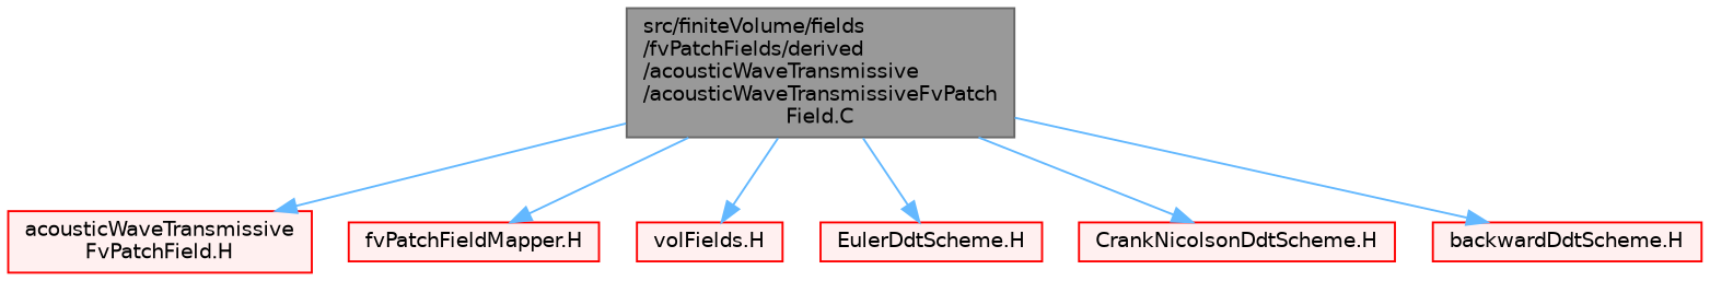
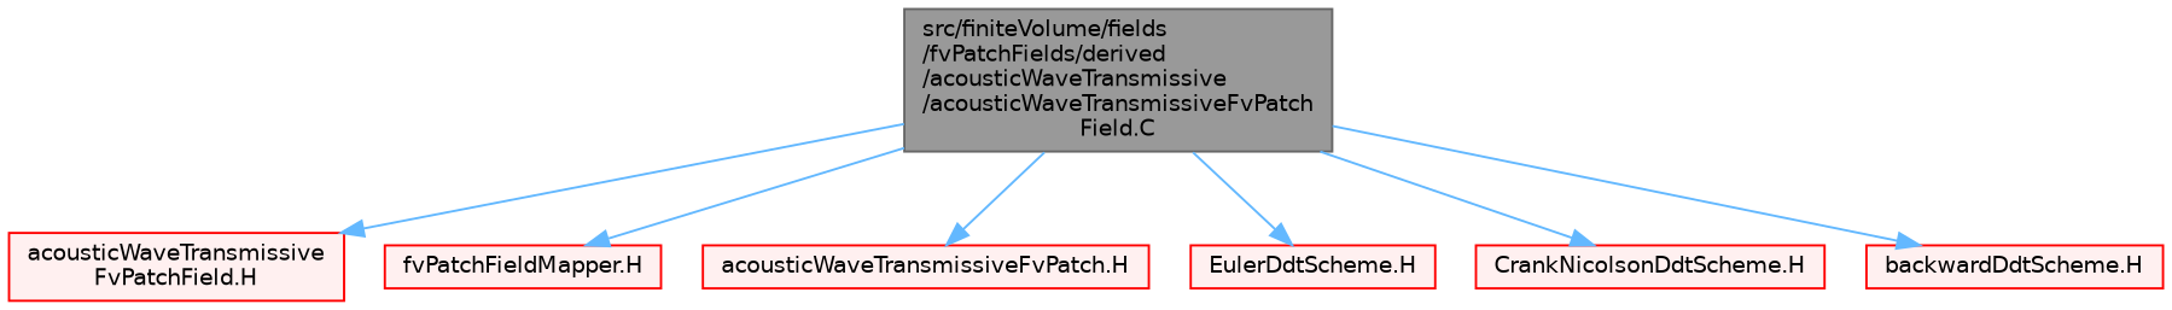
  digraph {
    node [color=red fillcolor="#FFF0F0" fontname=Helvetica fontsize=10 shape=box style=filled]
    edge [color=steelblue1 fontname=Helvetica fontsize=10 labelfontname=Helvetica labelfontsize=10 style=solid]
    n1 [color=gray40 fillcolor=grey60 fontcolor=black height=0.2 label="src/finiteVolume/fields\l/fvPatchFields/derived\l/acousticWaveTransmissive\l/acousticWaveTransmissiveFvPatch\lField.C" width=0.4]
    n2 [height=0.2 label="acousticWaveTransmissive\lFvPatchField.H" width=0.4]
    n3 [height=0.2 label="fvPatchFieldMapper.H" width=0.4]
-   n4 [height=0.2 label="volFields.H" width=0.4]
+   n4 [height=0.2 label="acousticWaveTransmissiveFvPatch.H" width=0.4]
    n5 [height=0.2 label="EulerDdtScheme.H" width=0.4]
    n6 [height=0.2 label="CrankNicolsonDdtScheme.H" width=0.4]
    n7 [height=0.2 label="backwardDdtScheme.H" width=0.4]
    n1 -> n2
    n1 -> n3
    n1 -> n4
    n1 -> n5
    n1 -> n6
    n1 -> n7
  }
